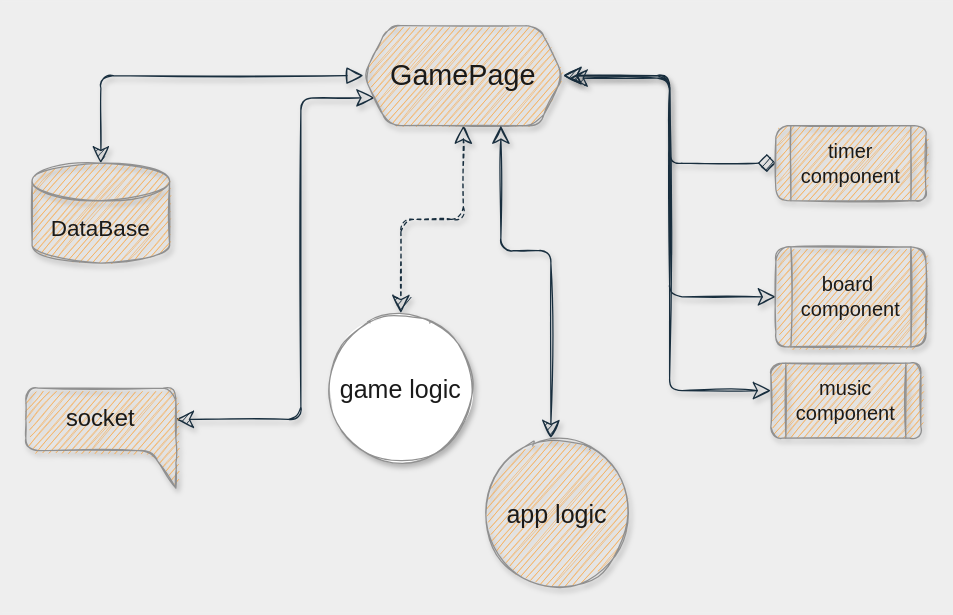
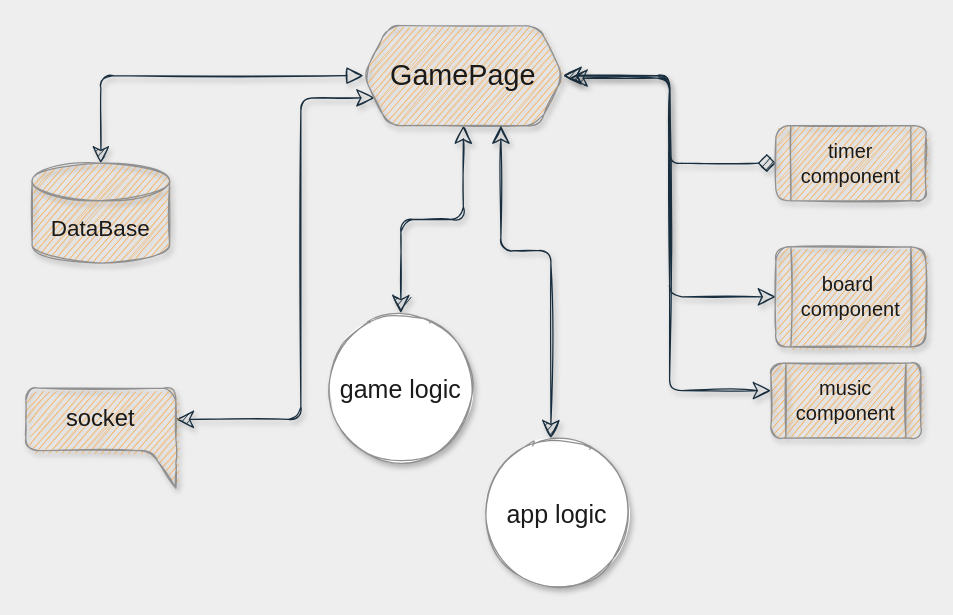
  <mxCell id="0" />
  <mxCell id="1" parent="0" />
- <mxCell id="2" value="" style="edgeStyle=orthogonalEdgeStyle;orthogonalLoop=1;jettySize=auto;html=1;shadow=1;startArrow=classic;startFill=0;endSize=12;startSize=12;strokeColor=#182E3E;sketch=1;labelBackgroundColor=#EEEEEE;fontColor=#1A1A1A;dashed=1;" parent="1" source="6" target="7" edge="1"><mxGeometry relative="1" as="geometry" /></mxCell>
+ <mxCell id="2" value="" style="edgeStyle=orthogonalEdgeStyle;orthogonalLoop=1;jettySize=auto;html=1;shadow=1;startArrow=classic;startFill=0;endSize=12;startSize=12;strokeColor=#182E3E;sketch=1;labelBackgroundColor=#EEEEEE;fontColor=#1A1A1A;" parent="1" source="6" target="7" edge="1"><mxGeometry relative="1" as="geometry" /></mxCell>
  <mxCell id="3" style="edgeStyle=orthogonalEdgeStyle;orthogonalLoop=1;jettySize=auto;html=1;shadow=1;endSize=11;startArrow=block;startFill=0;startSize=11;strokeColor=#182E3E;sketch=1;labelBackgroundColor=#EEEEEE;fontColor=#1A1A1A;" parent="1" source="6" target="13" edge="1"><mxGeometry relative="1" as="geometry" /></mxCell>
  <mxCell id="4" style="edgeStyle=orthogonalEdgeStyle;orthogonalLoop=1;jettySize=auto;html=1;exitX=0;exitY=0.75;exitDx=0;exitDy=0;entryX=0;entryY=0;entryDx=120;entryDy=25;entryPerimeter=0;shadow=1;startArrow=classic;startFill=0;targetPerimeterSpacing=3;endSize=12;startSize=12;strokeColor=#182E3E;sketch=1;labelBackgroundColor=#EEEEEE;fontColor=#1A1A1A;" parent="1" source="6" target="14" edge="1"><mxGeometry relative="1" as="geometry"><Array as="points"><mxPoint x="240" y="78" /><mxPoint x="240" y="335" /></Array></mxGeometry></mxCell>
  <mxCell id="5" style="edgeStyle=orthogonalEdgeStyle;orthogonalLoop=1;jettySize=auto;html=1;entryX=0;entryY=0.5;entryDx=0;entryDy=0;shadow=1;startArrow=classic;startFill=0;startSize=12;endSize=12;targetPerimeterSpacing=3;strokeColor=#182E3E;sketch=1;labelBackgroundColor=#EEEEEE;fontColor=#1A1A1A;endArrow=diamond;" parent="1" source="6" target="12" edge="1"><mxGeometry relative="1" as="geometry" /></mxCell>
  <mxCell id="6" value="&lt;font style=&quot;font-size: 23px&quot;&gt;GamePage&lt;/font&gt;" style="shape=hexagon;perimeter=hexagonPerimeter2;whiteSpace=wrap;html=1;fixedSize=1;shadow=1;fillColor=#F5AB50;strokeColor=#909090;fontColor=#1A1A1A;sketch=1;rounded=1;" parent="1" vertex="1"><mxGeometry x="290" y="20" width="160" height="80" as="geometry" /></mxCell>
  <mxCell id="7" value="&lt;font style=&quot;font-size: 20px&quot;&gt;game logic&lt;/font&gt;" style="ellipse;whiteSpace=wrap;html=1;aspect=fixed;shadow=1;fillColor=#ffffff;strokeColor=#909090;fontColor=#1A1A1A;sketch=1;rounded=1;" parent="1" vertex="1"><mxGeometry x="260" y="250" width="120" height="120" as="geometry" /></mxCell>
  <mxCell id="8" style="edgeStyle=orthogonalEdgeStyle;orthogonalLoop=1;jettySize=auto;html=1;entryX=1;entryY=0.5;entryDx=0;entryDy=0;shadow=1;startArrow=classic;startFill=0;startSize=12;endSize=12;targetPerimeterSpacing=3;strokeColor=#182E3E;sketch=1;labelBackgroundColor=#EEEEEE;fontColor=#1A1A1A;" parent="1" source="9" target="6" edge="1"><mxGeometry relative="1" as="geometry" /></mxCell>
  <mxCell id="9" value="&lt;font style=&quot;font-size: 16px&quot;&gt;board&amp;nbsp;&lt;br&gt;component&lt;/font&gt;" style="shape=process;whiteSpace=wrap;html=1;backgroundOutline=1;shadow=1;fillColor=#F5AB50;strokeColor=#909090;fontColor=#1A1A1A;sketch=1;rounded=1;" parent="1" vertex="1"><mxGeometry x="620" y="197" width="120" height="80" as="geometry" /></mxCell>
  <mxCell id="10" style="edgeStyle=orthogonalEdgeStyle;orthogonalLoop=1;jettySize=auto;html=1;shadow=1;startArrow=classic;startFill=0;startSize=12;endSize=12;targetPerimeterSpacing=3;strokeColor=#182E3E;sketch=1;labelBackgroundColor=#EEEEEE;fontColor=#1A1A1A;" parent="1" source="11" edge="1"><mxGeometry relative="1" as="geometry"><mxPoint x="455" y="62" as="targetPoint" /><mxPoint x="610" y="312" as="sourcePoint" /><Array as="points"><mxPoint x="535" y="312" /><mxPoint x="535" y="62" /></Array></mxGeometry></mxCell>
  <mxCell id="11" value="&lt;font style=&quot;font-size: 16px&quot;&gt;music&lt;br&gt;component&lt;/font&gt;" style="shape=process;whiteSpace=wrap;html=1;backgroundOutline=1;shadow=1;fillColor=#F5AB50;strokeColor=#909090;fontColor=#1A1A1A;sketch=1;rounded=1;" parent="1" vertex="1"><mxGeometry x="616" y="290" width="120" height="60" as="geometry" /></mxCell>
  <mxCell id="12" value="&lt;font style=&quot;font-size: 16px&quot;&gt;timer&lt;br&gt;component&lt;/font&gt;" style="shape=process;whiteSpace=wrap;html=1;backgroundOutline=1;shadow=1;fillColor=#F5AB50;strokeColor=#909090;fontColor=#1A1A1A;sketch=1;rounded=1;" parent="1" vertex="1"><mxGeometry x="620" y="100" width="120" height="60" as="geometry" /></mxCell>
  <mxCell id="13" value="&lt;font style=&quot;font-size: 18px&quot;&gt;DataBase&lt;/font&gt;" style="shape=cylinder3;whiteSpace=wrap;html=1;boundedLbl=1;backgroundOutline=1;size=15;shadow=1;fillColor=#F5AB50;strokeColor=#909090;fontColor=#1A1A1A;sketch=1;rounded=1;" parent="1" vertex="1"><mxGeometry x="25" y="130" width="110" height="80" as="geometry" /></mxCell>
  <mxCell id="14" value="&lt;font style=&quot;font-size: 19px&quot;&gt;socket&lt;/font&gt;" style="shape=callout;whiteSpace=wrap;html=1;perimeter=calloutPerimeter;shadow=1;size=30;position=0.83;position2=1;base=20;fillColor=#F5AB50;strokeColor=#909090;fontColor=#1A1A1A;sketch=1;rounded=1;" parent="1" vertex="1"><mxGeometry x="20" y="310" width="120" height="80" as="geometry" /></mxCell>
- <mxCell id="15" value="&lt;font style=&quot;font-size: 20px&quot;&gt;app&amp;nbsp;logic&lt;/font&gt;" style="ellipse;whiteSpace=wrap;html=1;aspect=fixed;shadow=1;fillColor=#F5AB50;strokeColor=#909090;fontColor=#1A1A1A;sketch=1;rounded=1;" vertex="1" parent="1"><mxGeometry x="385" y="350" width="120" height="120" as="geometry" /></mxCell>
+ <mxCell id="15" value="&lt;font style=&quot;font-size: 20px&quot;&gt;app&amp;nbsp;logic&lt;/font&gt;" style="ellipse;whiteSpace=wrap;html=1;aspect=fixed;shadow=1;fillColor=#ffffff;strokeColor=#909090;fontColor=#1A1A1A;sketch=1;rounded=1;" vertex="1" parent="1"><mxGeometry x="385" y="350" width="120" height="120" as="geometry" /></mxCell>
  <mxCell id="16" value="" style="edgeStyle=orthogonalEdgeStyle;orthogonalLoop=1;jettySize=auto;html=1;shadow=1;startArrow=classic;startFill=0;endSize=12;startSize=12;strokeColor=#182E3E;sketch=1;labelBackgroundColor=#EEEEEE;fontColor=#1A1A1A;" edge="1" parent="1"><mxGeometry relative="1" as="geometry"><mxPoint x="400" y="100" as="sourcePoint" /><mxPoint x="440" y="350" as="targetPoint" /><Array as="points"><mxPoint x="400" y="200" /><mxPoint x="440" y="200" /></Array></mxGeometry></mxCell>
